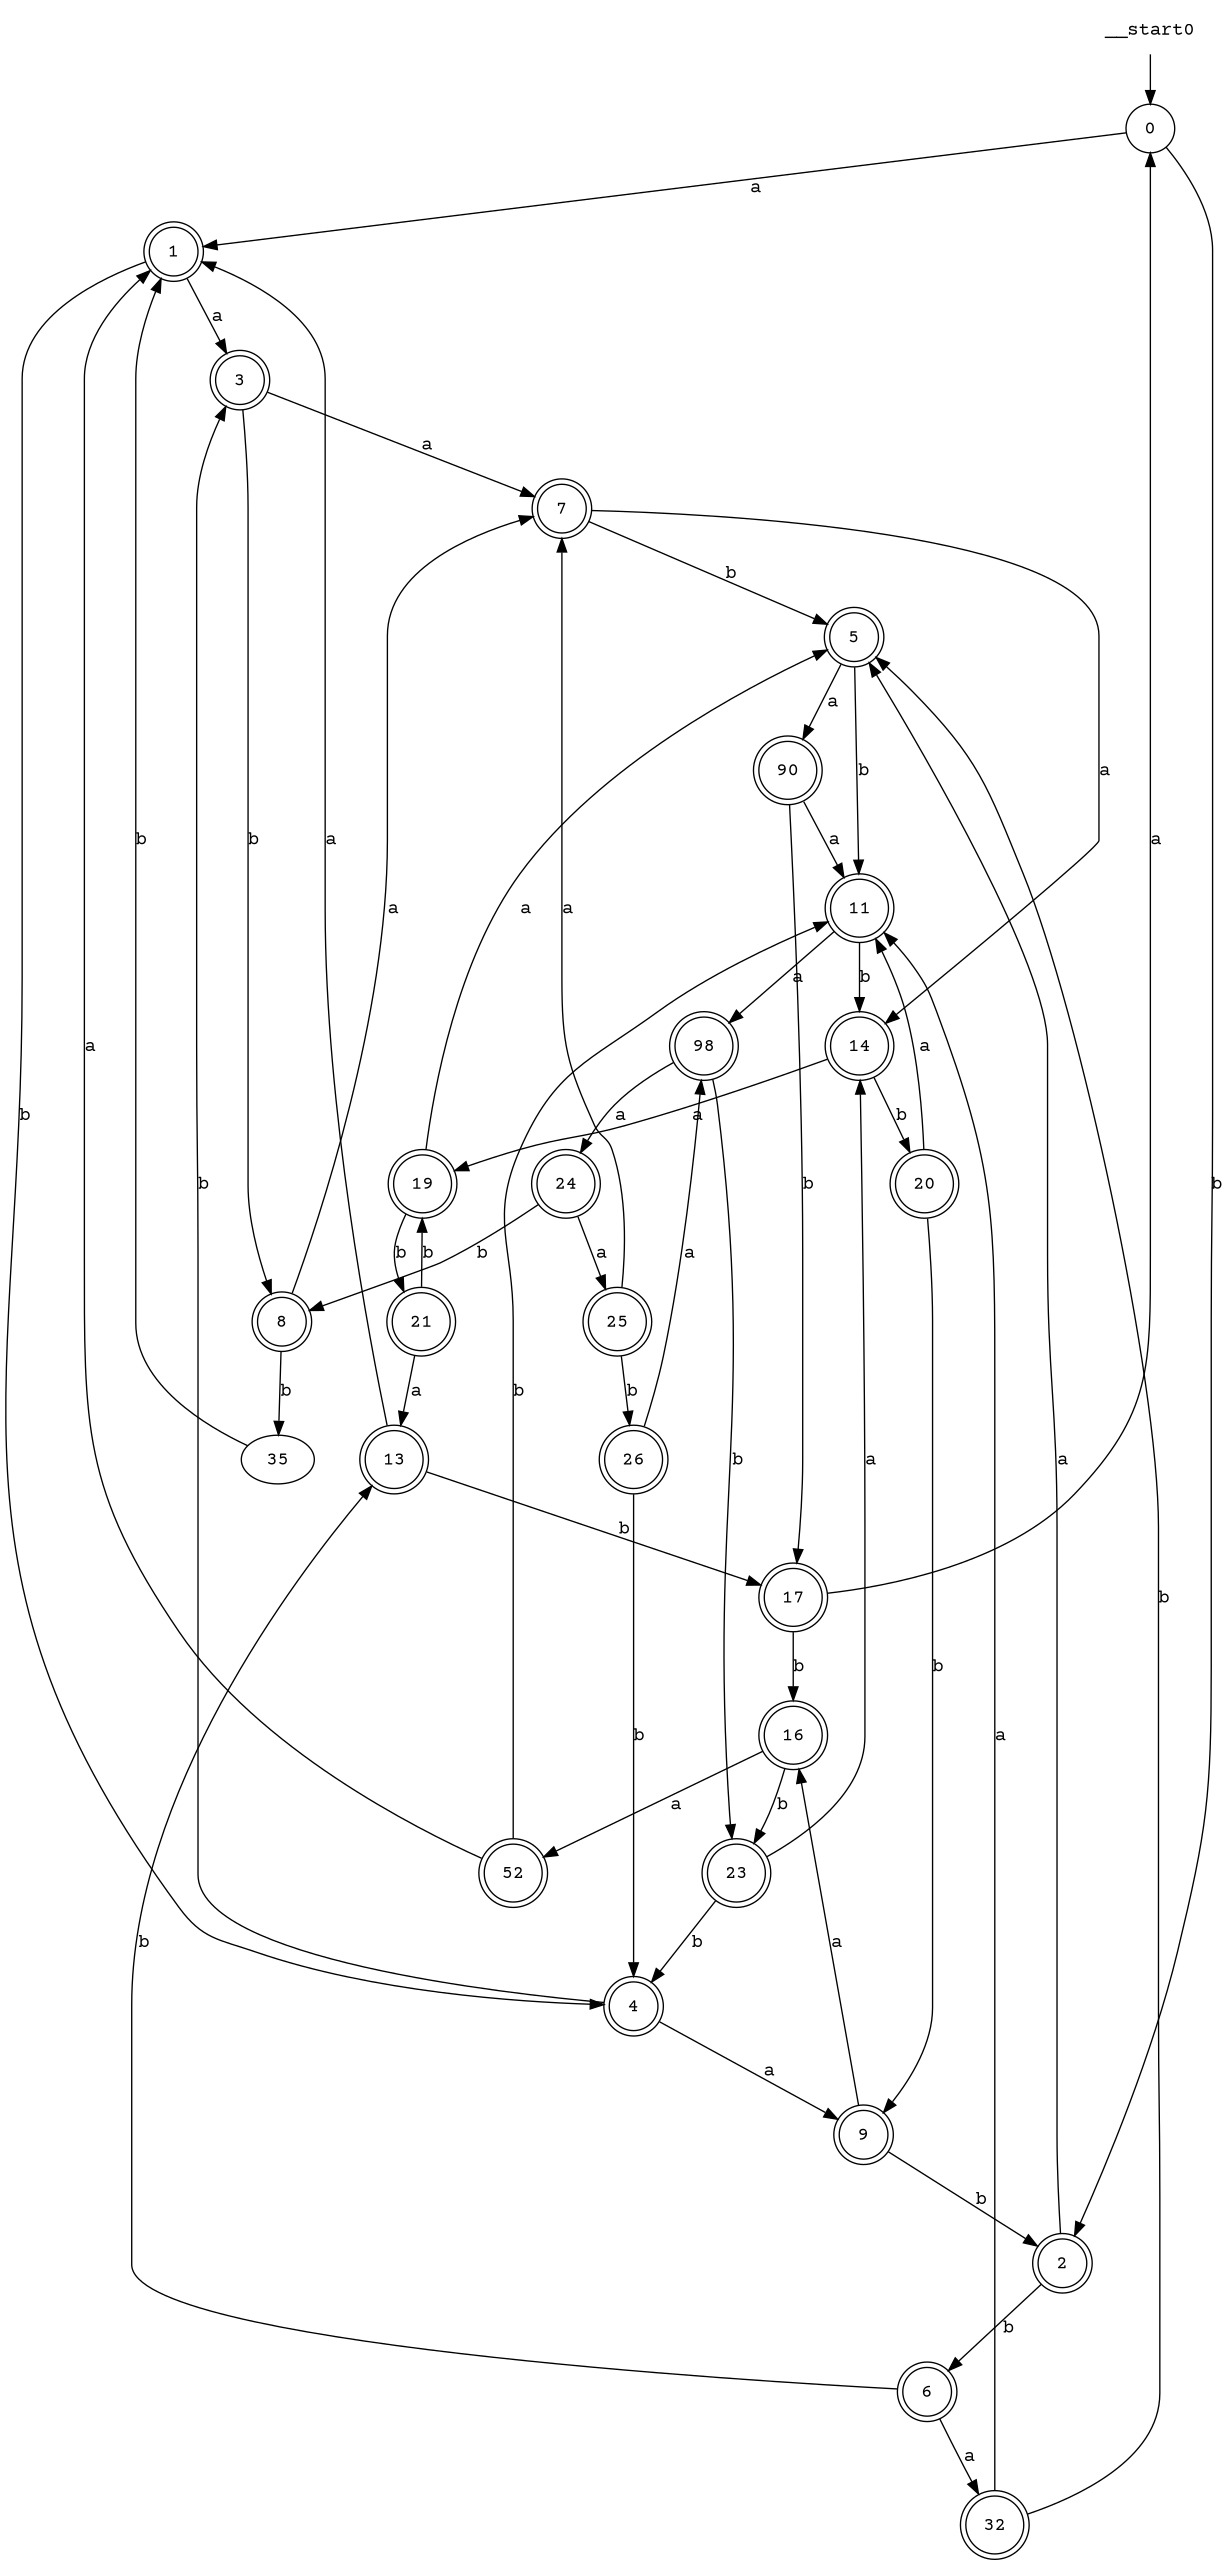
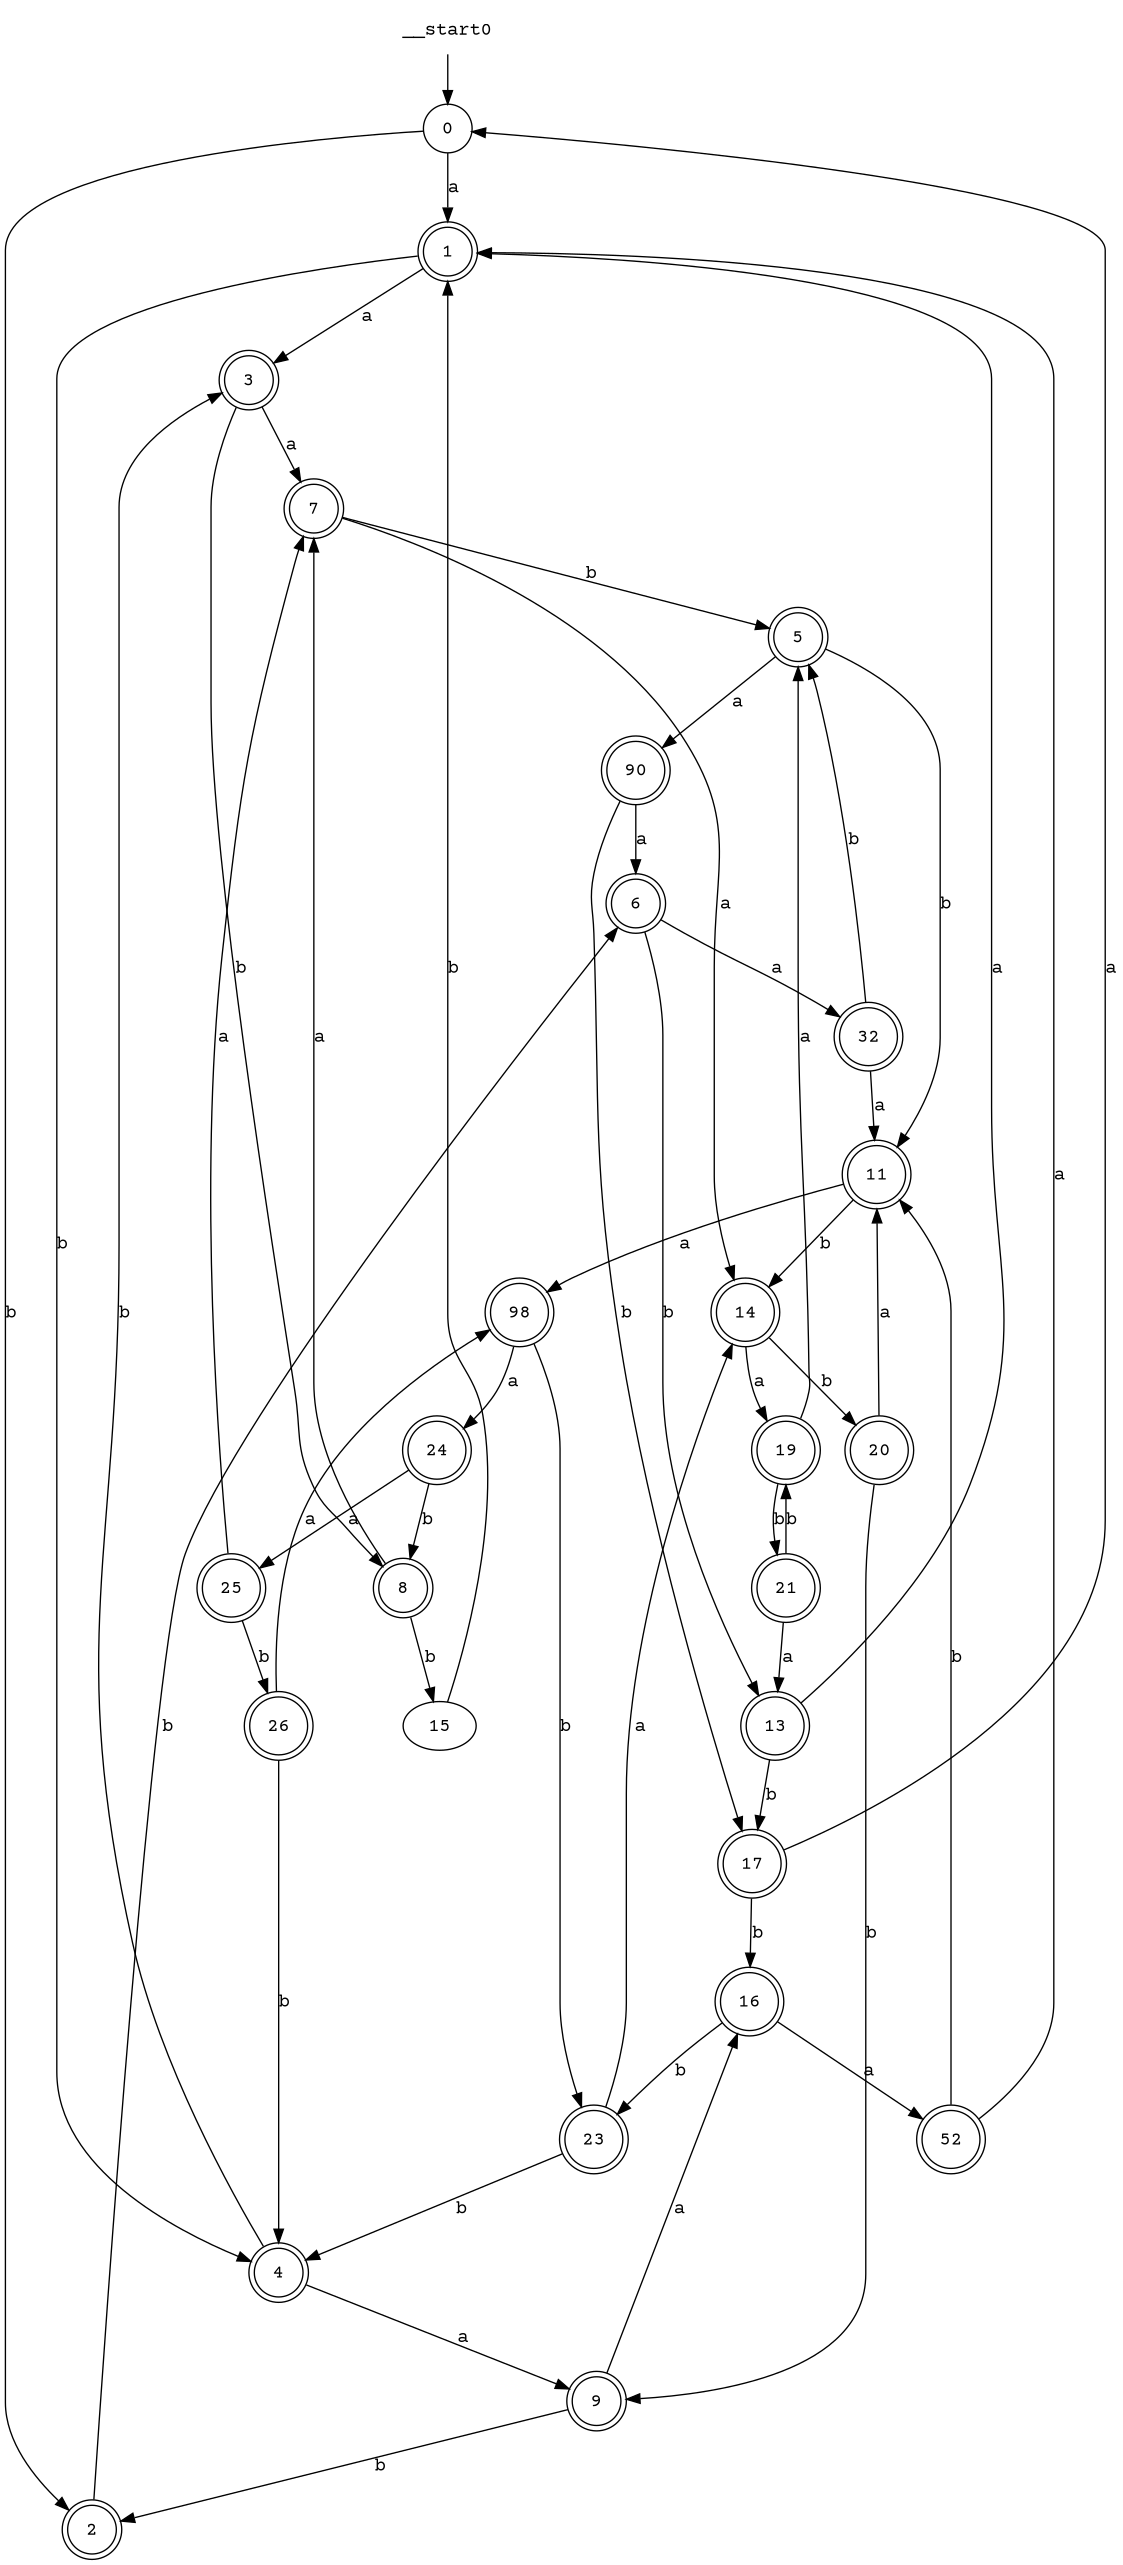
  digraph {
    fontname="Courier Prime"
    node [fontname="Courier Prime" shape=doublecircle]
    edge [fontname="Courier Prime"]
    __start0 [shape=none]
    0 [shape=circle]
    1
    2
    3
    4
    5
    6
    7
    8
    9
    n12 [label=90]
    11
    n14 [label=32]
    13
    14
-   15 [label=35 shape=""]
+   15 [shape=""]
    16
    17
    n20 [label=98]
    19
    20
    n23 [label=52]
    23
    24
    21
    25
    26
    __start0 -> 0
    0 -> 1 [label=a]
    0 -> 2 [label=b]
    1 -> 3 [label=a]
    1 -> 4 [label=b]
-   2 -> 5 [label=a]
    2 -> 6 [label=b]
    3 -> 7 [label=a]
    3 -> 8 [label=b]
    4 -> 3 [label=b]
    4 -> 9 [label=a]
    5 -> n12 [label=a]
    5 -> 11 [label=b]
    6 -> n14 [label=a]
    6 -> 13 [label=b]
    7 -> 5 [label=b]
    7 -> 14 [label=a]
    8 -> 7 [label=a]
    8 -> 15 [label=b]
    9 -> 2 [label=b]
    9 -> 16 [label=a]
-   n12 -> 11 [label=a]
+   n12 -> 6 [label=a]
    n12 -> 17 [label=b]
    11 -> 14 [label=b]
    11 -> n20 [label=a]
    n14 -> 5 [label=b]
    n14 -> 11 [label=a]
    13 -> 1 [label=a]
    13 -> 17 [label=b]
    14 -> 19 [label=a]
    14 -> 20 [label=b]
    15 -> 1 [label=b]
    16 -> n23 [label=a]
    16 -> 23 [label=b]
    17 -> 0 [label=a]
    17 -> 16 [label=b]
    n20 -> 23 [label=b]
    n20 -> 24 [label=a]
    19 -> 5 [label=a]
    19 -> 21 [label=b]
    20 -> 9 [label=b]
    20 -> 11 [label=a]
    n23 -> 1 [label=a]
    n23 -> 11 [label=b]
    23 -> 4 [label=b]
    23 -> 14 [label=a]
    24 -> 8 [label=b]
    24 -> 25 [label=a]
    21 -> 13 [label=a]
    21 -> 19 [label=b]
    25 -> 7 [label=a]
    25 -> 26 [label=b]
    26 -> 4 [label=b]
    26 -> n20 [label=a]
  }
